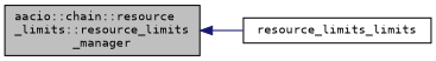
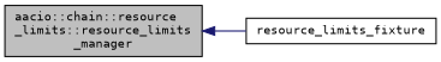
  digraph {
    rankdir=LR
    fontname="DejaVu Sans Mono"
    node [color=black fontname="DejaVu Sans Mono" fontsize=10 shape=record style=filled]
    n1 [fillcolor=grey75 fontcolor=black height=0.2 label="aacio::chain::resource\l_limits::resource_limits\l_manager" width=0.4]
-   n2 [fillcolor=white height=0.2 label=resource_limits_limits width=0.4]
+   n2 [fillcolor=white height=0.2 label=resource_limits_fixture width=0.4]
    n1 -> n2 [color=midnightblue dir=back fontname="DejaVu Sans Mono" fontsize=10 labelfontname=Helvetica labelfontsize=10 style=solid]
  }
